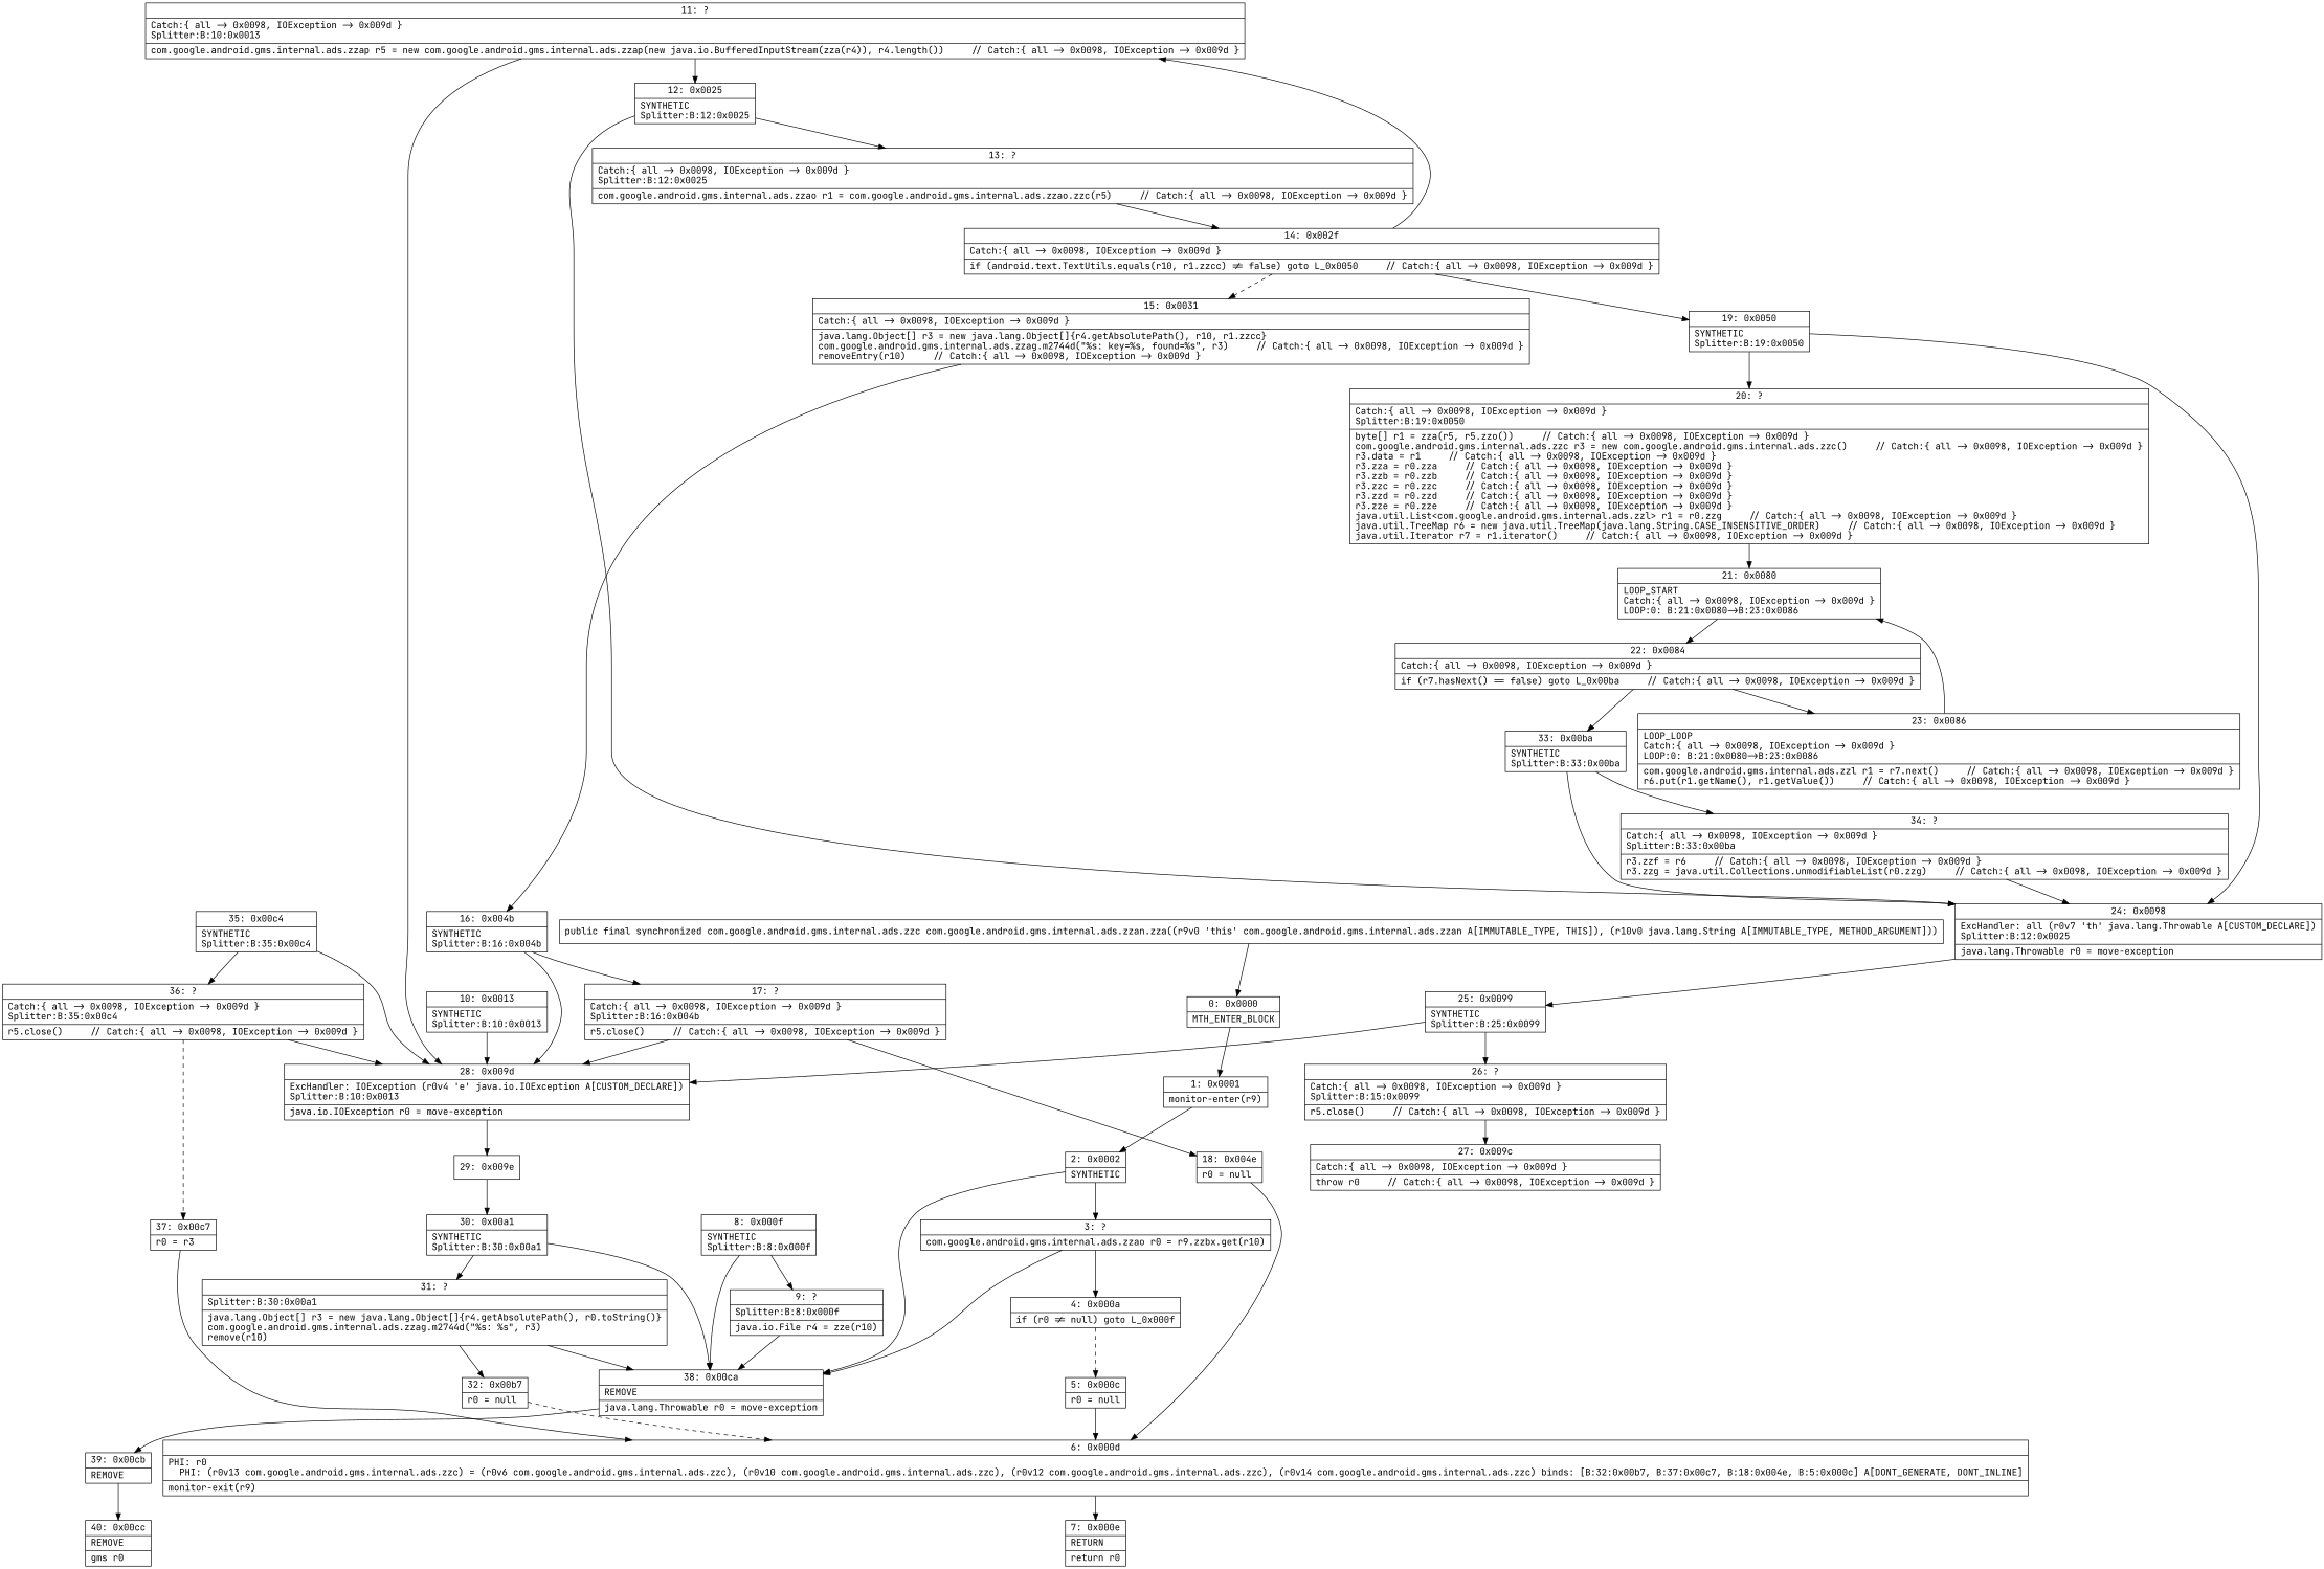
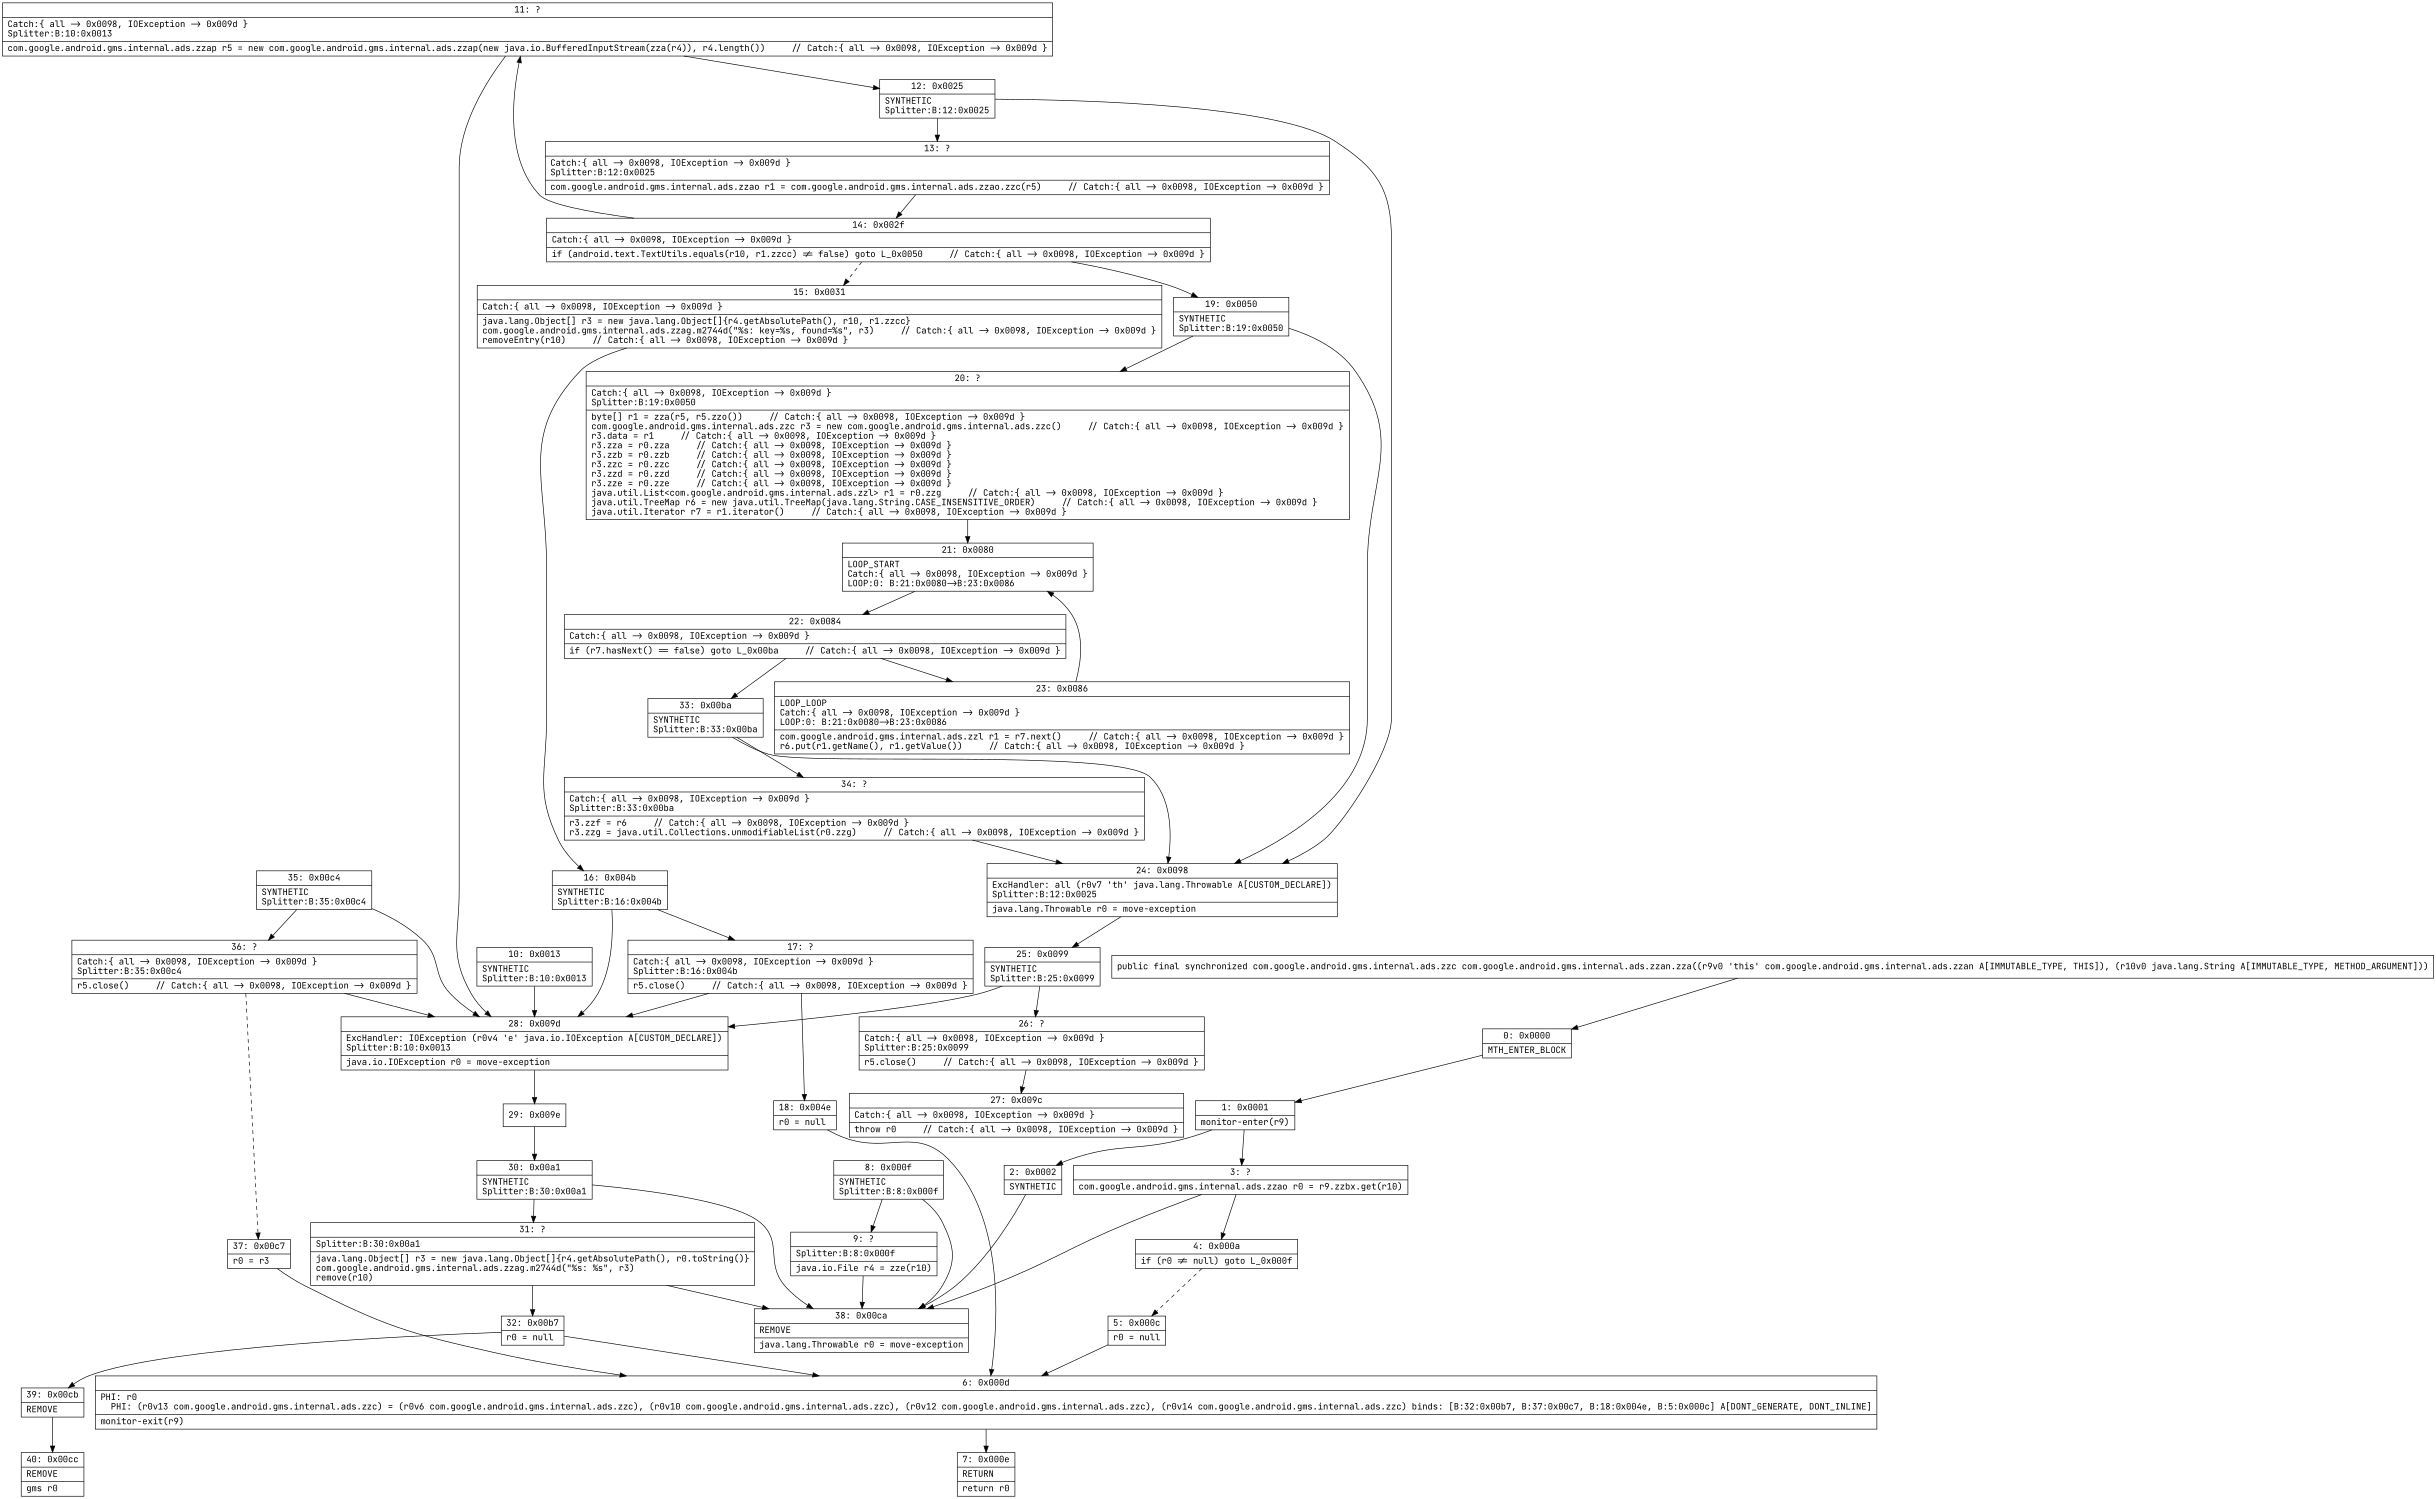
  digraph {
    fontname="JetBrains Mono"
    node [fontname="JetBrains Mono" shape=record]
    edge [fontname="JetBrains Mono"]
    n1 [label="{0\:\ 0x0000|MTH_ENTER_BLOCK\l}"]
    n2 [label="{1\:\ 0x0001|monitor\-enter(r9)\l}"]
    n3 [label="{2\:\ 0x0002|SYNTHETIC\l}"]
    n4 [label="{3\:\ ?|com.google.android.gms.internal.ads.zzao r0 = r9.zzbx.get(r10)\l}"]
    n5 [label="{38\:\ 0x00ca|REMOVE\l|java.lang.Throwable r0 = move\-exception\l}"]
    n6 [label="{4\:\ 0x000a|if (r0 != null) goto L_0x000f\l}"]
    n7 [label="{39\:\ 0x00cb|REMOVE\l}"]
    n8 [label="{5\:\ 0x000c|r0 = null\l}"]
    n9 [label="{6\:\ 0x000d|PHI: r0 \l  PHI: (r0v13 com.google.android.gms.internal.ads.zzc) = (r0v6 com.google.android.gms.internal.ads.zzc), (r0v10 com.google.android.gms.internal.ads.zzc), (r0v12 com.google.android.gms.internal.ads.zzc), (r0v14 com.google.android.gms.internal.ads.zzc) binds: [B:32:0x00b7, B:37:0x00c7, B:18:0x004e, B:5:0x000c] A[DONT_GENERATE, DONT_INLINE]\l|monitor\-exit(r9)\l}"]
    n10 [label="{8\:\ 0x000f|SYNTHETIC\lSplitter:B:8:0x000f\l}"]
    n11 [label="{9\:\ ?|Splitter:B:8:0x000f\l|java.io.File r4 = zze(r10)\l}"]
    n12 [label="{7\:\ 0x000e|RETURN\l|return r0\l}"]
    n13 [label="{10\:\ 0x0013|SYNTHETIC\lSplitter:B:10:0x0013\l}"]
    n14 [label="{28\:\ 0x009d|ExcHandler: IOException (r0v4 'e' java.io.IOException A[CUSTOM_DECLARE])\lSplitter:B:10:0x0013\l|java.io.IOException r0 = move\-exception\l}"]
    n15 [label="{11\:\ ?|Catch:\{ all \-\> 0x0098, IOException \-\> 0x009d \}\lSplitter:B:10:0x0013\l|com.google.android.gms.internal.ads.zzap r5 = new com.google.android.gms.internal.ads.zzap(new java.io.BufferedInputStream(zza(r4)), r4.length())     \/\/ Catch:\{ all \-\> 0x0098, IOException \-\> 0x009d \}\l}"]
    n16 [label="{12\:\ 0x0025|SYNTHETIC\lSplitter:B:12:0x0025\l}"]
    n17 [label="{29\:\ 0x009e}"]
    n18 [label="{13\:\ ?|Catch:\{ all \-\> 0x0098, IOException \-\> 0x009d \}\lSplitter:B:12:0x0025\l|com.google.android.gms.internal.ads.zzao r1 = com.google.android.gms.internal.ads.zzao.zzc(r5)     \/\/ Catch:\{ all \-\> 0x0098, IOException \-\> 0x009d \}\l}"]
    n19 [label="{24\:\ 0x0098|ExcHandler: all (r0v7 'th' java.lang.Throwable A[CUSTOM_DECLARE])\lSplitter:B:12:0x0025\l|java.lang.Throwable r0 = move\-exception\l}"]
    n20 [label="{14\:\ 0x002f|Catch:\{ all \-\> 0x0098, IOException \-\> 0x009d \}\l|if (android.text.TextUtils.equals(r10, r1.zzcc) != false) goto L_0x0050     \/\/ Catch:\{ all \-\> 0x0098, IOException \-\> 0x009d \}\l}"]
    n21 [label="{25\:\ 0x0099|SYNTHETIC\lSplitter:B:25:0x0099\l}"]
    n22 [label="{15\:\ 0x0031|Catch:\{ all \-\> 0x0098, IOException \-\> 0x009d \}\l|java.lang.Object[] r3 = new java.lang.Object[]\{r4.getAbsolutePath(), r10, r1.zzcc\}\lcom.google.android.gms.internal.ads.zzag.m2744d(\"%s: key=%s, found=%s\", r3)     \/\/ Catch:\{ all \-\> 0x0098, IOException \-\> 0x009d \}\lremoveEntry(r10)     \/\/ Catch:\{ all \-\> 0x0098, IOException \-\> 0x009d \}\l}"]
    n23 [label="{19\:\ 0x0050|SYNTHETIC\lSplitter:B:19:0x0050\l}"]
    n24 [label="{16\:\ 0x004b|SYNTHETIC\lSplitter:B:16:0x004b\l}"]
    n25 [label="{20\:\ ?|Catch:\{ all \-\> 0x0098, IOException \-\> 0x009d \}\lSplitter:B:19:0x0050\l|byte[] r1 = zza(r5, r5.zzo())     \/\/ Catch:\{ all \-\> 0x0098, IOException \-\> 0x009d \}\lcom.google.android.gms.internal.ads.zzc r3 = new com.google.android.gms.internal.ads.zzc()     \/\/ Catch:\{ all \-\> 0x0098, IOException \-\> 0x009d \}\lr3.data = r1     \/\/ Catch:\{ all \-\> 0x0098, IOException \-\> 0x009d \}\lr3.zza = r0.zza     \/\/ Catch:\{ all \-\> 0x0098, IOException \-\> 0x009d \}\lr3.zzb = r0.zzb     \/\/ Catch:\{ all \-\> 0x0098, IOException \-\> 0x009d \}\lr3.zzc = r0.zzc     \/\/ Catch:\{ all \-\> 0x0098, IOException \-\> 0x009d \}\lr3.zzd = r0.zzd     \/\/ Catch:\{ all \-\> 0x0098, IOException \-\> 0x009d \}\lr3.zze = r0.zze     \/\/ Catch:\{ all \-\> 0x0098, IOException \-\> 0x009d \}\ljava.util.List\<com.google.android.gms.internal.ads.zzl\> r1 = r0.zzg     \/\/ Catch:\{ all \-\> 0x0098, IOException \-\> 0x009d \}\ljava.util.TreeMap r6 = new java.util.TreeMap(java.lang.String.CASE_INSENSITIVE_ORDER)     \/\/ Catch:\{ all \-\> 0x0098, IOException \-\> 0x009d \}\ljava.util.Iterator r7 = r1.iterator()     \/\/ Catch:\{ all \-\> 0x0098, IOException \-\> 0x009d \}\l}"]
    n26 [label="{17\:\ ?|Catch:\{ all \-\> 0x0098, IOException \-\> 0x009d \}\lSplitter:B:16:0x004b\l|r5.close()     \/\/ Catch:\{ all \-\> 0x0098, IOException \-\> 0x009d \}\l}"]
    n27 [label="{18\:\ 0x004e|r0 = null\l}"]
    n28 [label="{21\:\ 0x0080|LOOP_START\lCatch:\{ all \-\> 0x0098, IOException \-\> 0x009d \}\lLOOP:0: B:21:0x0080\-\>B:23:0x0086\l}"]
    n29 [label="{22\:\ 0x0084|Catch:\{ all \-\> 0x0098, IOException \-\> 0x009d \}\l|if (r7.hasNext() == false) goto L_0x00ba     \/\/ Catch:\{ all \-\> 0x0098, IOException \-\> 0x009d \}\l}"]
    n30 [label="{23\:\ 0x0086|LOOP_LOOP\lCatch:\{ all \-\> 0x0098, IOException \-\> 0x009d \}\lLOOP:0: B:21:0x0080\-\>B:23:0x0086\l|com.google.android.gms.internal.ads.zzl r1 = r7.next()     \/\/ Catch:\{ all \-\> 0x0098, IOException \-\> 0x009d \}\lr6.put(r1.getName(), r1.getValue())     \/\/ Catch:\{ all \-\> 0x0098, IOException \-\> 0x009d \}\l}"]
    n31 [label="{33\:\ 0x00ba|SYNTHETIC\lSplitter:B:33:0x00ba\l}"]
    n32 [label="{34\:\ ?|Catch:\{ all \-\> 0x0098, IOException \-\> 0x009d \}\lSplitter:B:33:0x00ba\l|r3.zzf = r6     \/\/ Catch:\{ all \-\> 0x0098, IOException \-\> 0x009d \}\lr3.zzg = java.util.Collections.unmodifiableList(r0.zzg)     \/\/ Catch:\{ all \-\> 0x0098, IOException \-\> 0x009d \}\l}"]
-   n33 [label="{26\:\ ?|Catch:\{ all \-\> 0x0098, IOException \-\> 0x009d \}\lSplitter:B:15:0x0099\l|r5.close()     \/\/ Catch:\{ all \-\> 0x0098, IOException \-\> 0x009d \}\l}"]
+   n33 [label="{26\:\ ?|Catch:\{ all \-\> 0x0098, IOException \-\> 0x009d \}\lSplitter:B:25:0x0099\l|r5.close()     \/\/ Catch:\{ all \-\> 0x0098, IOException \-\> 0x009d \}\l}"]
    n34 [label="{27\:\ 0x009c|Catch:\{ all \-\> 0x0098, IOException \-\> 0x009d \}\l|throw r0     \/\/ Catch:\{ all \-\> 0x0098, IOException \-\> 0x009d \}\l}"]
    n35 [label="{30\:\ 0x00a1|SYNTHETIC\lSplitter:B:30:0x00a1\l}"]
    n36 [label="{31\:\ ?|Splitter:B:30:0x00a1\l|java.lang.Object[] r3 = new java.lang.Object[]\{r4.getAbsolutePath(), r0.toString()\}\lcom.google.android.gms.internal.ads.zzag.m2744d(\"%s: %s\", r3)\lremove(r10)\l}"]
    n37 [label="{32\:\ 0x00b7|r0 = null\l}"]
    n38 [label="{35\:\ 0x00c4|SYNTHETIC\lSplitter:B:35:0x00c4\l}"]
    n39 [label="{36\:\ ?|Catch:\{ all \-\> 0x0098, IOException \-\> 0x009d \}\lSplitter:B:35:0x00c4\l|r5.close()     \/\/ Catch:\{ all \-\> 0x0098, IOException \-\> 0x009d \}\l}"]
    n40 [label="{37\:\ 0x00c7|r0 = r3\l}"]
    n41 [label="{40\:\ 0x00cc|REMOVE\l|gms r0\l}"]
    n42 [label="{public final synchronized com.google.android.gms.internal.ads.zzc com.google.android.gms.internal.ads.zzan.zza((r9v0 'this' com.google.android.gms.internal.ads.zzan A[IMMUTABLE_TYPE, THIS]), (r10v0 java.lang.String A[IMMUTABLE_TYPE, METHOD_ARGUMENT])) }"]
    n1 -> n2
    n2 -> n3
-   n3 -> n4
+   n2 -> n4
    n3 -> n5
    n4 -> n5
    n4 -> n6
-   n5 -> n7
+   n37 -> n7
    n6 -> n8 [style=dashed]
    n7 -> n41
    n8 -> n9
    n9 -> n12
    n10 -> n5
    n10 -> n11
    n11 -> n5
    n13 -> n14
    n14 -> n17
    n15 -> n14
    n15 -> n16
    n16 -> n18
    n16 -> n19
    n17 -> n35
    n18 -> n20
    n19 -> n21
    n20 -> n15
    n20 -> n22 [style=dashed]
    n20 -> n23
    n21 -> n14
    n21 -> n33
    n22 -> n24
    n23 -> n19
    n23 -> n25
    n24 -> n14
    n24 -> n26
    n25 -> n28
    n26 -> n14
    n26 -> n27
    n27 -> n9
    n28 -> n29
    n29 -> n30 [style=solid]
    n29 -> n31
    n30 -> n28
    n31 -> n19
    n31 -> n32
    n32 -> n19
    n33 -> n34
    n35 -> n5
    n35 -> n36
    n36 -> n5
    n36 -> n37
-   n37 -> n9 [style=dashed]
+   n37 -> n9
    n38 -> n14
    n38 -> n39
    n39 -> n14
    n39 -> n40 [style=dashed]
    n40 -> n9
    n42 -> n1
  }
